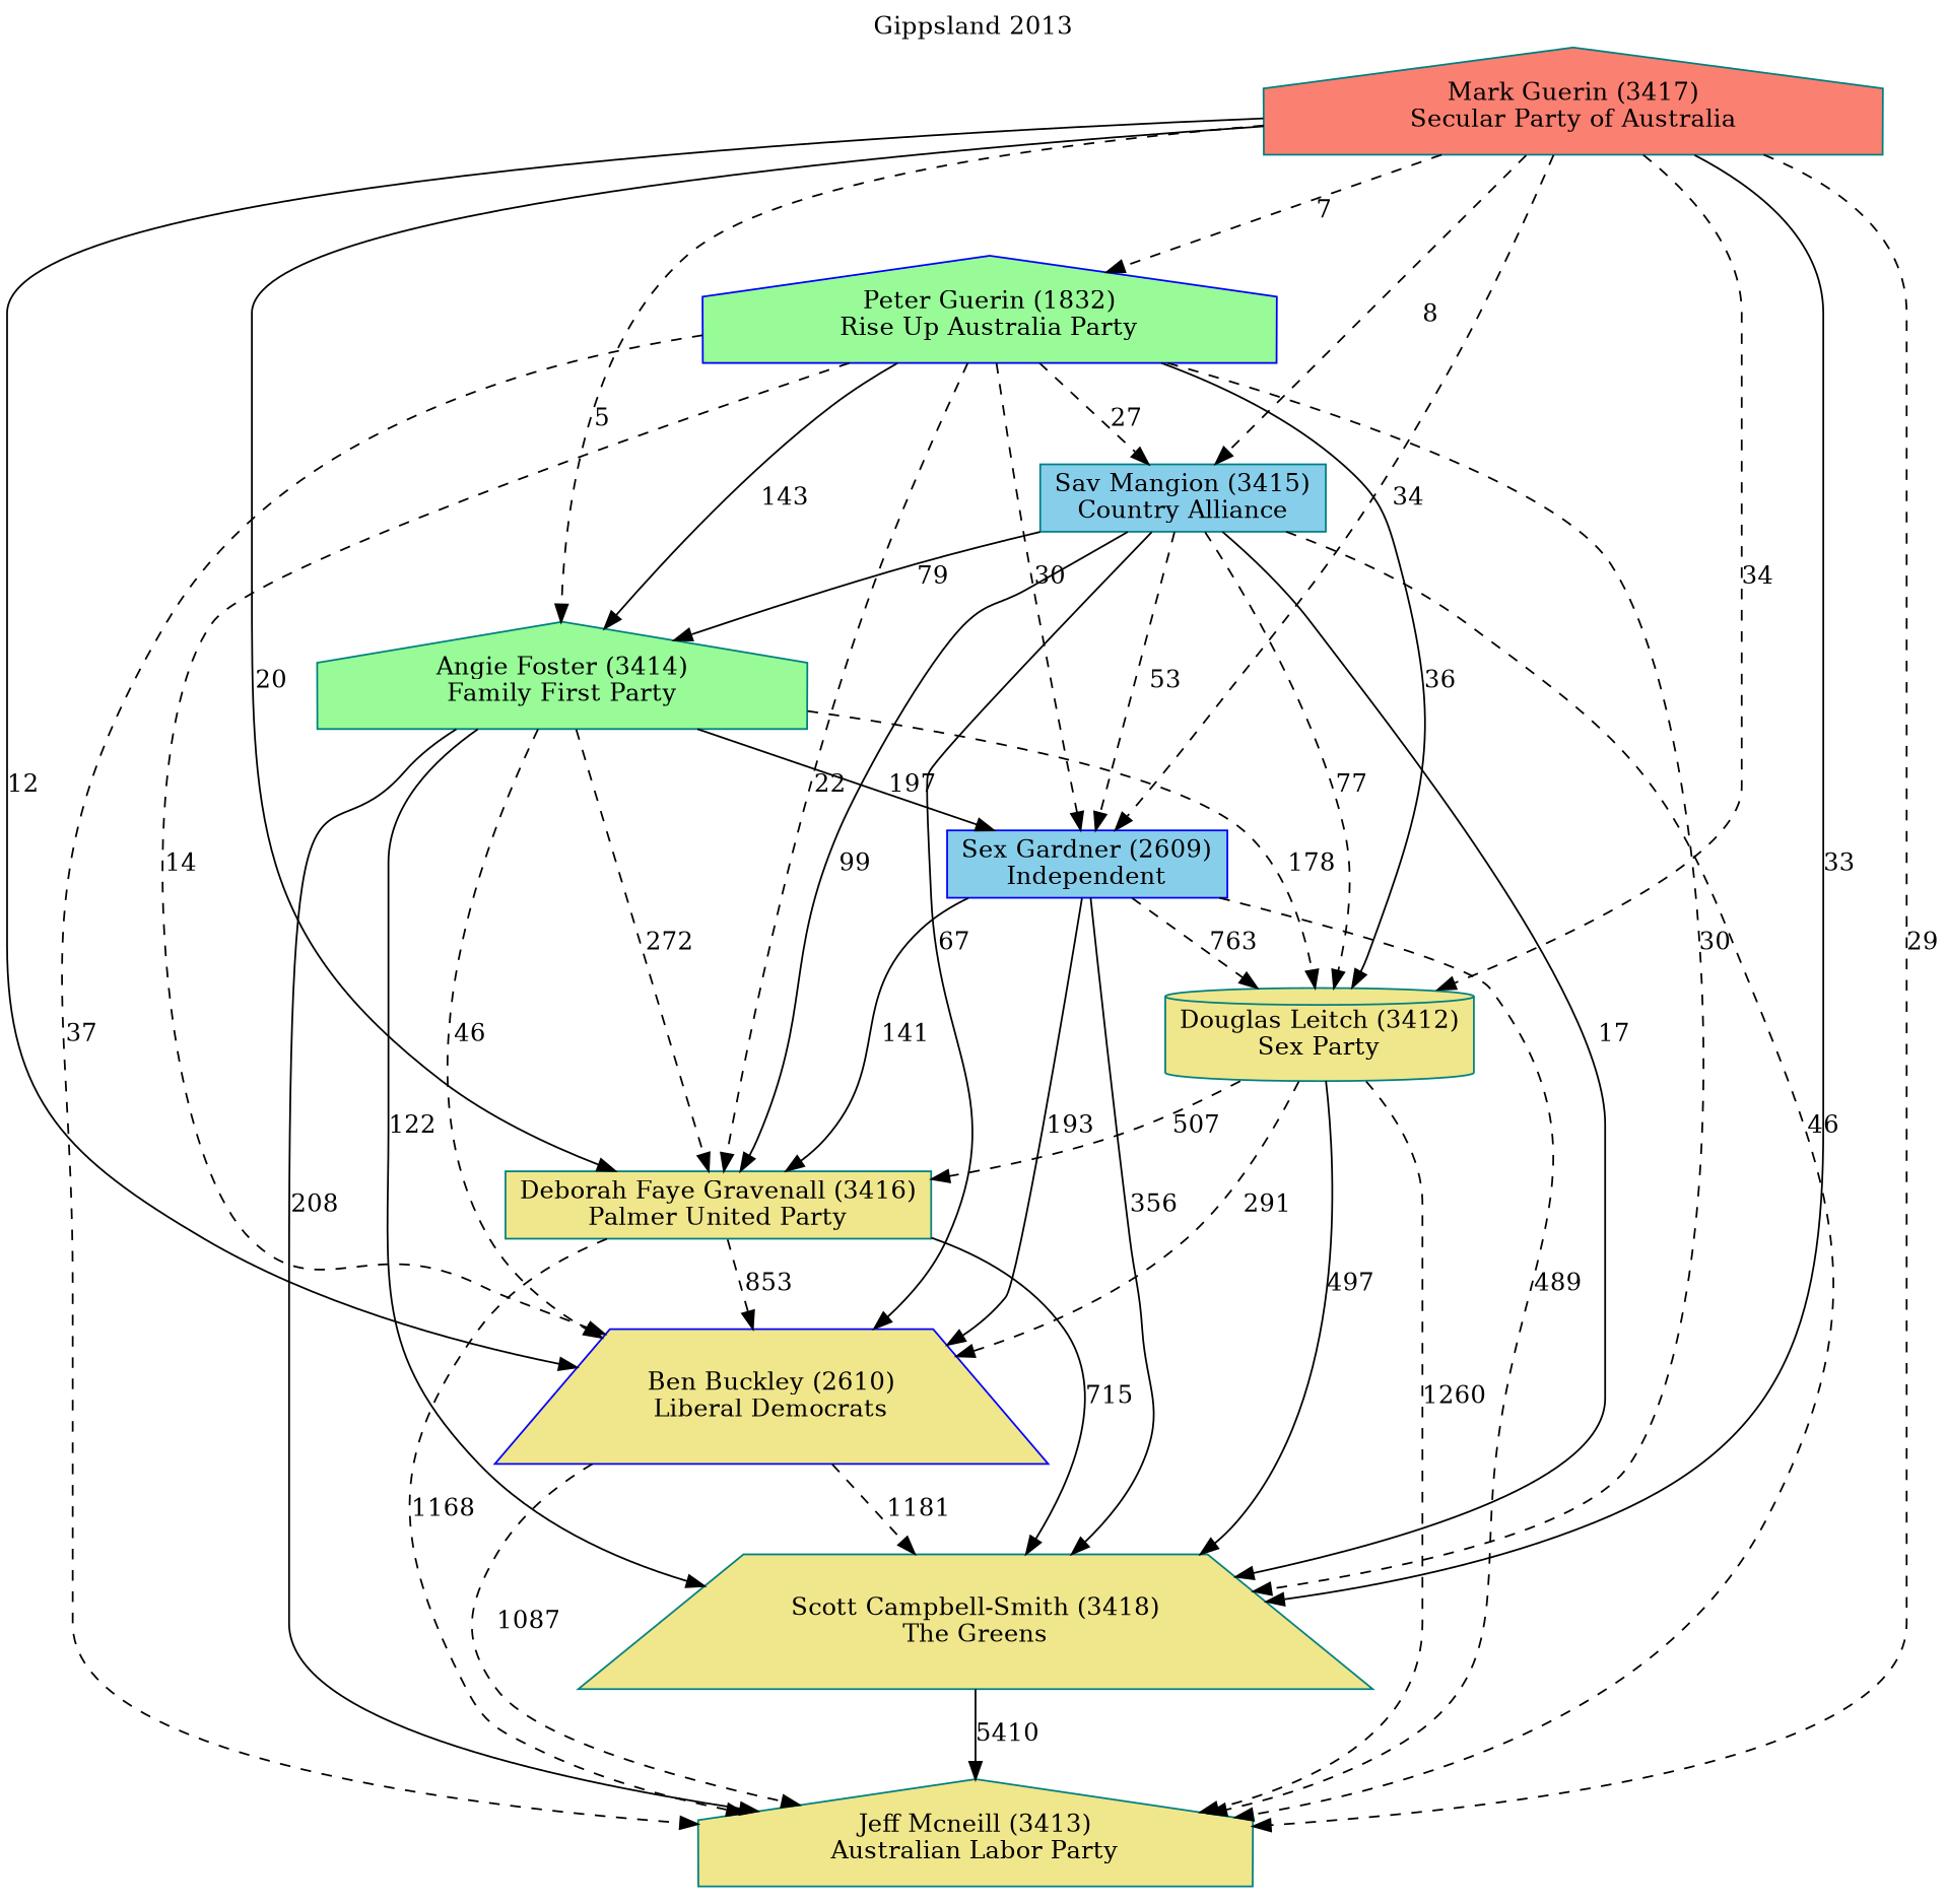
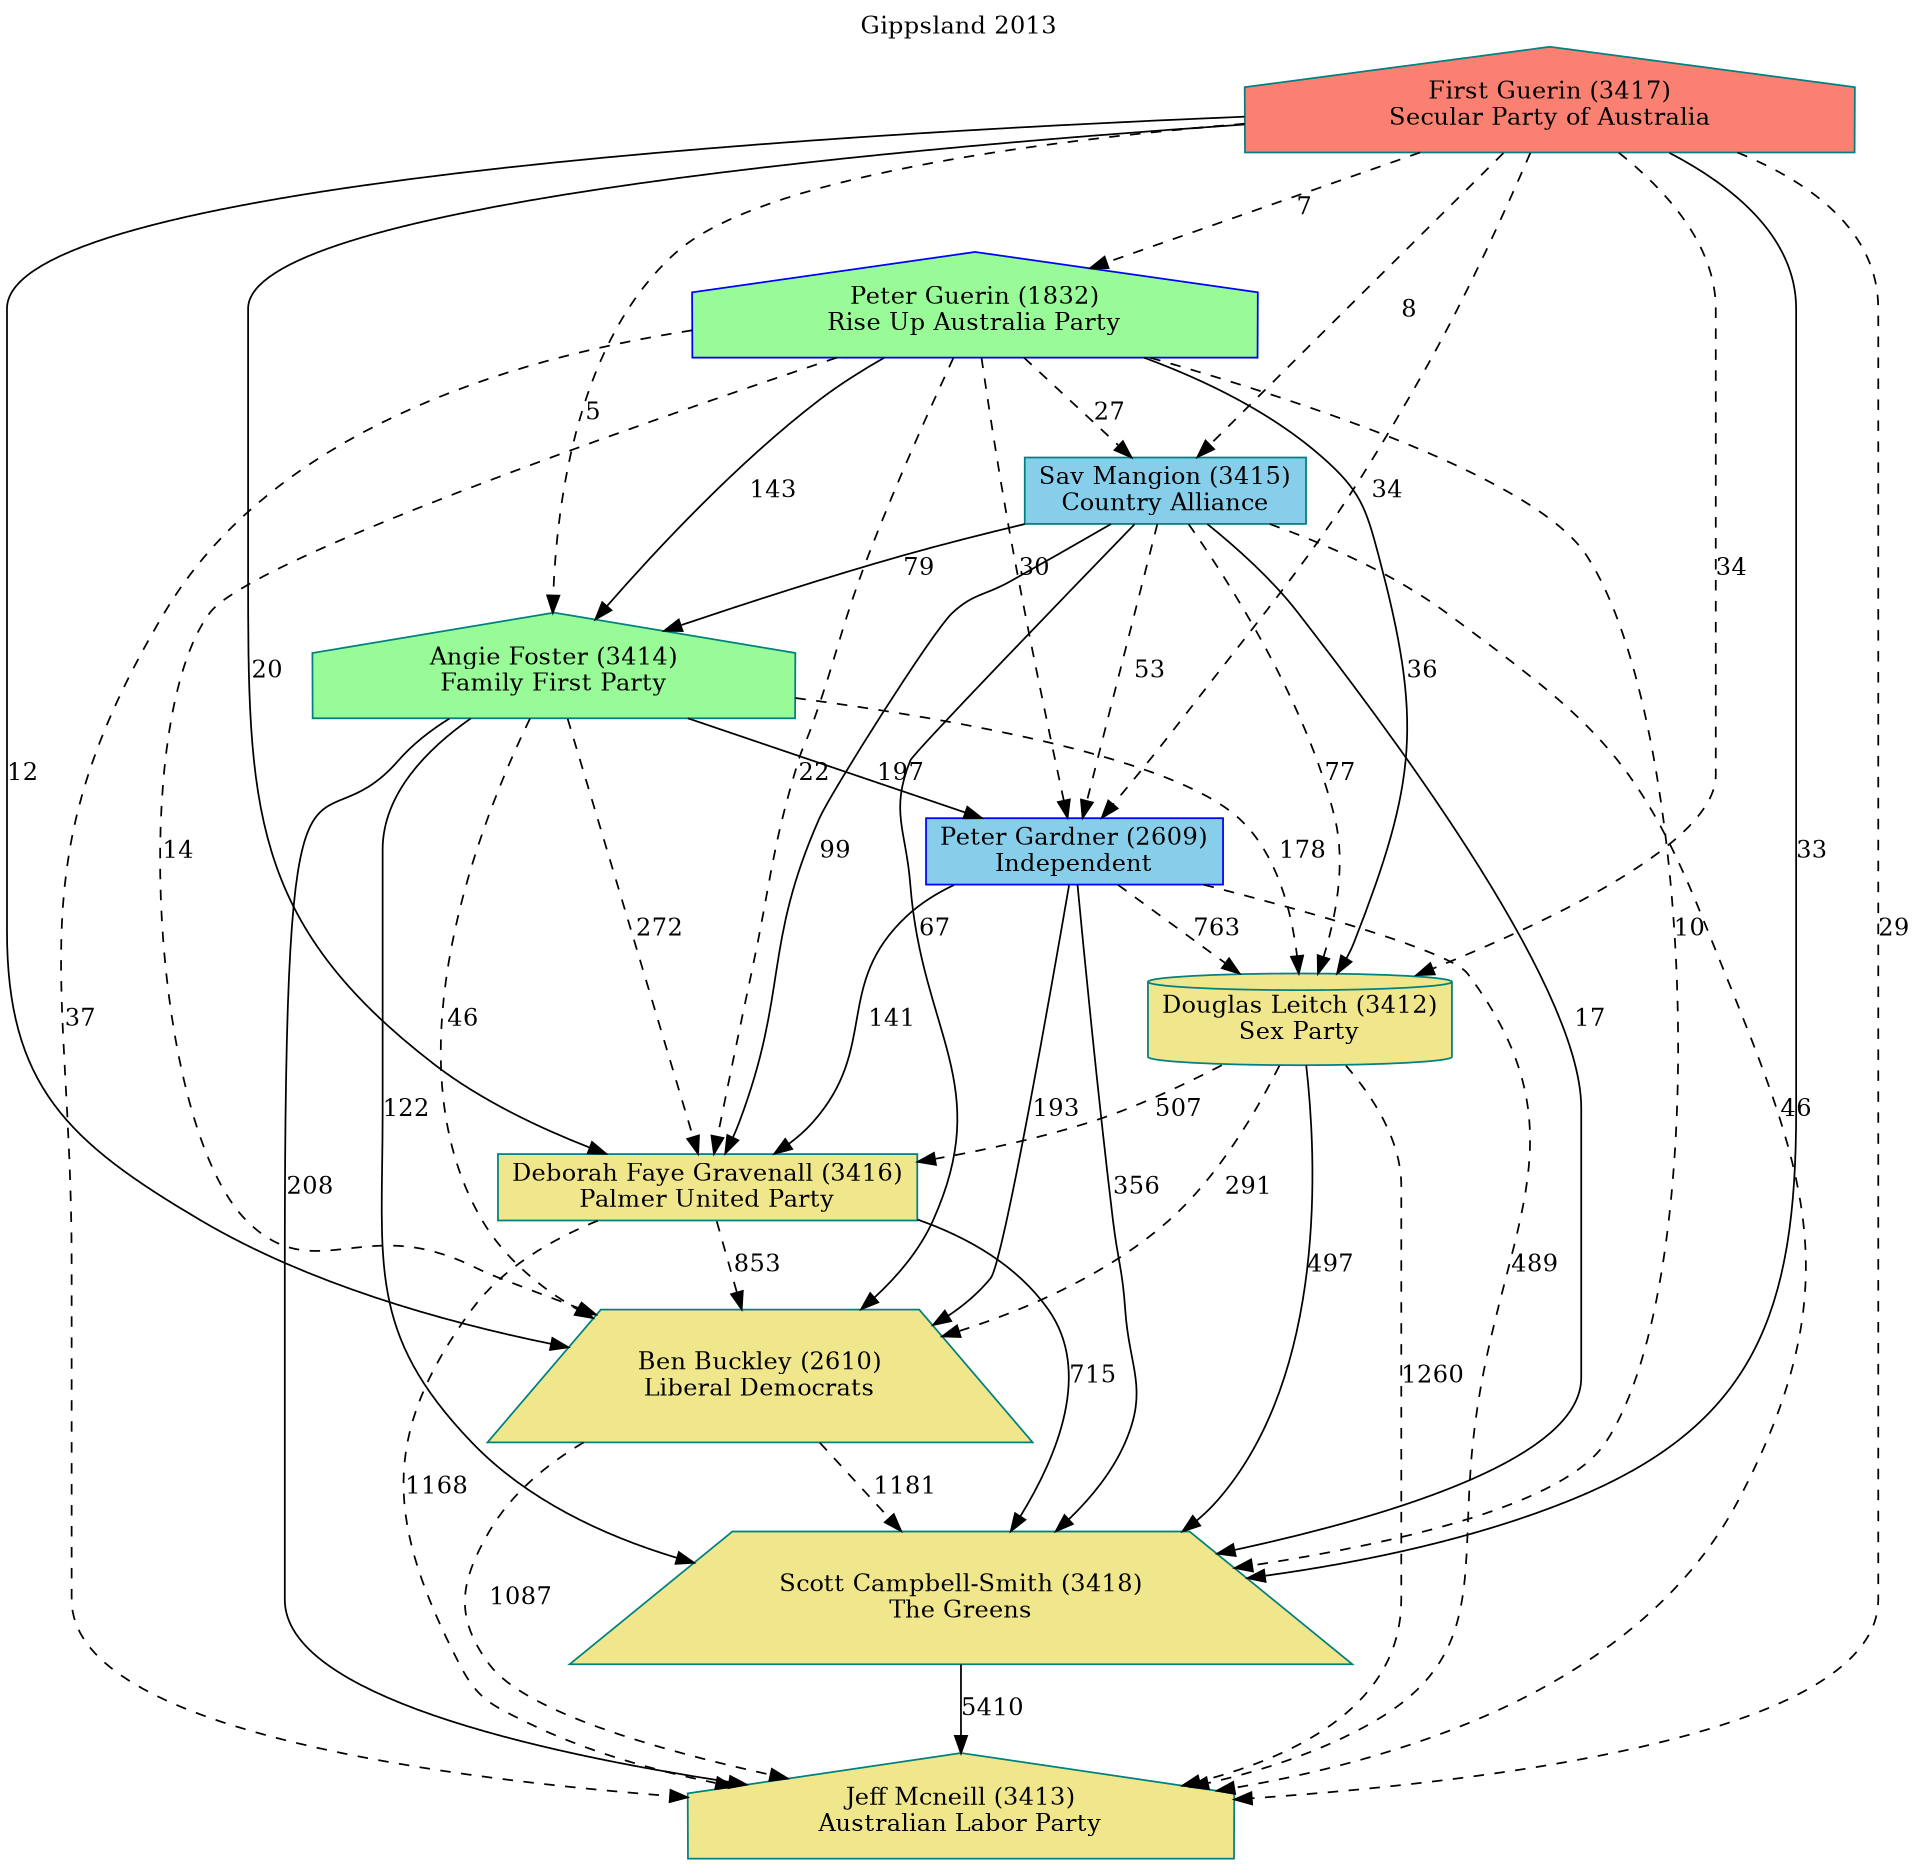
  digraph {
    label="Gippsland 2013"
    labelloc=t
    mclimit=10
    node [color=teal fillcolor=khaki shape=house style=filled]
    edge [style=dashed]
    n1 [label="Jeff Mcneill (3413)\nAustralian Labor Party"]
    n2 [label="Scott Campbell-Smith (3418)\nThe Greens" shape=trapezium]
-   n3 [color=blue label="Ben Buckley (2610)\nLiberal Democrats" shape=trapezium]
+   n3 [label="Ben Buckley (2610)\nLiberal Democrats" shape=trapezium]
    n4 [label="Deborah Faye Gravenall (3416)\nPalmer United Party" shape=box]
    n5 [label="Douglas Leitch (3412)\nSex Party" shape=cylinder]
-   n6 [color=blue fillcolor=skyblue label="Sex Gardner (2609)\nIndependent" shape=box]
+   n6 [color=blue fillcolor=skyblue label="Peter Gardner (2609)\nIndependent" shape=box]
    n7 [fillcolor=palegreen label="Angie Foster (3414)\nFamily First Party"]
    n8 [fillcolor=skyblue label="Sav Mangion (3415)\nCountry Alliance" shape=box]
    n9 [color=blue fillcolor=palegreen label="Peter Guerin (1832)\nRise Up Australia Party"]
-   n10 [fillcolor=salmon label="Mark Guerin (3417)\nSecular Party of Australia"]
+   n10 [fillcolor=salmon label="First Guerin (3417)\nSecular Party of Australia"]
    n2 -> n1 [label=5410 style=solid]
    n3 -> n1 [label=1087]
    n3 -> n2 [label=1181]
    n4 -> n1 [label=1168]
    n4 -> n2 [label=715 style=solid]
    n4 -> n3 [label=853]
    n5 -> n1 [label=1260]
    n5 -> n2 [label=497 style=solid]
    n5 -> n3 [label=291]
    n5 -> n4 [label=507]
    n6 -> n1 [label=489]
    n6 -> n2 [label=356 style=solid]
    n6 -> n3 [label=193 style=solid]
    n6 -> n4 [label=141 style=solid]
    n6 -> n5 [label=763]
    n7 -> n1 [label=208 style=solid]
    n7 -> n2 [label=122 style=solid]
    n7 -> n3 [label=46]
    n7 -> n4 [label=272]
    n7 -> n5 [label=178]
    n7 -> n6 [label=197 style=solid]
    n8 -> n1 [label=46]
    n8 -> n2 [label=17 style=solid]
    n8 -> n3 [label=67 style=solid]
    n8 -> n4 [label=99 style=solid]
    n8 -> n5 [label=77]
    n8 -> n6 [label=53]
    n8 -> n7 [label=79 style=solid]
    n9 -> n1 [label=37]
-   n9 -> n2 [label=30]
+   n9 -> n2 [label=10]
    n9 -> n3 [label=14]
    n9 -> n4 [label=22]
    n9 -> n5 [label=36 style=solid]
    n9 -> n6 [label=30]
    n9 -> n7 [label=143 style=solid]
    n9 -> n8 [label=27]
    n10 -> n1 [label=29]
    n10 -> n2 [label=33 style=solid]
    n10 -> n3 [label=12 style=solid]
    n10 -> n4 [label=20 style=solid]
    n10 -> n5 [label=34]
    n10 -> n6 [label=34]
    n10 -> n7 [label=5]
    n10 -> n8 [label=8]
    n10 -> n9 [label=7]
  }
